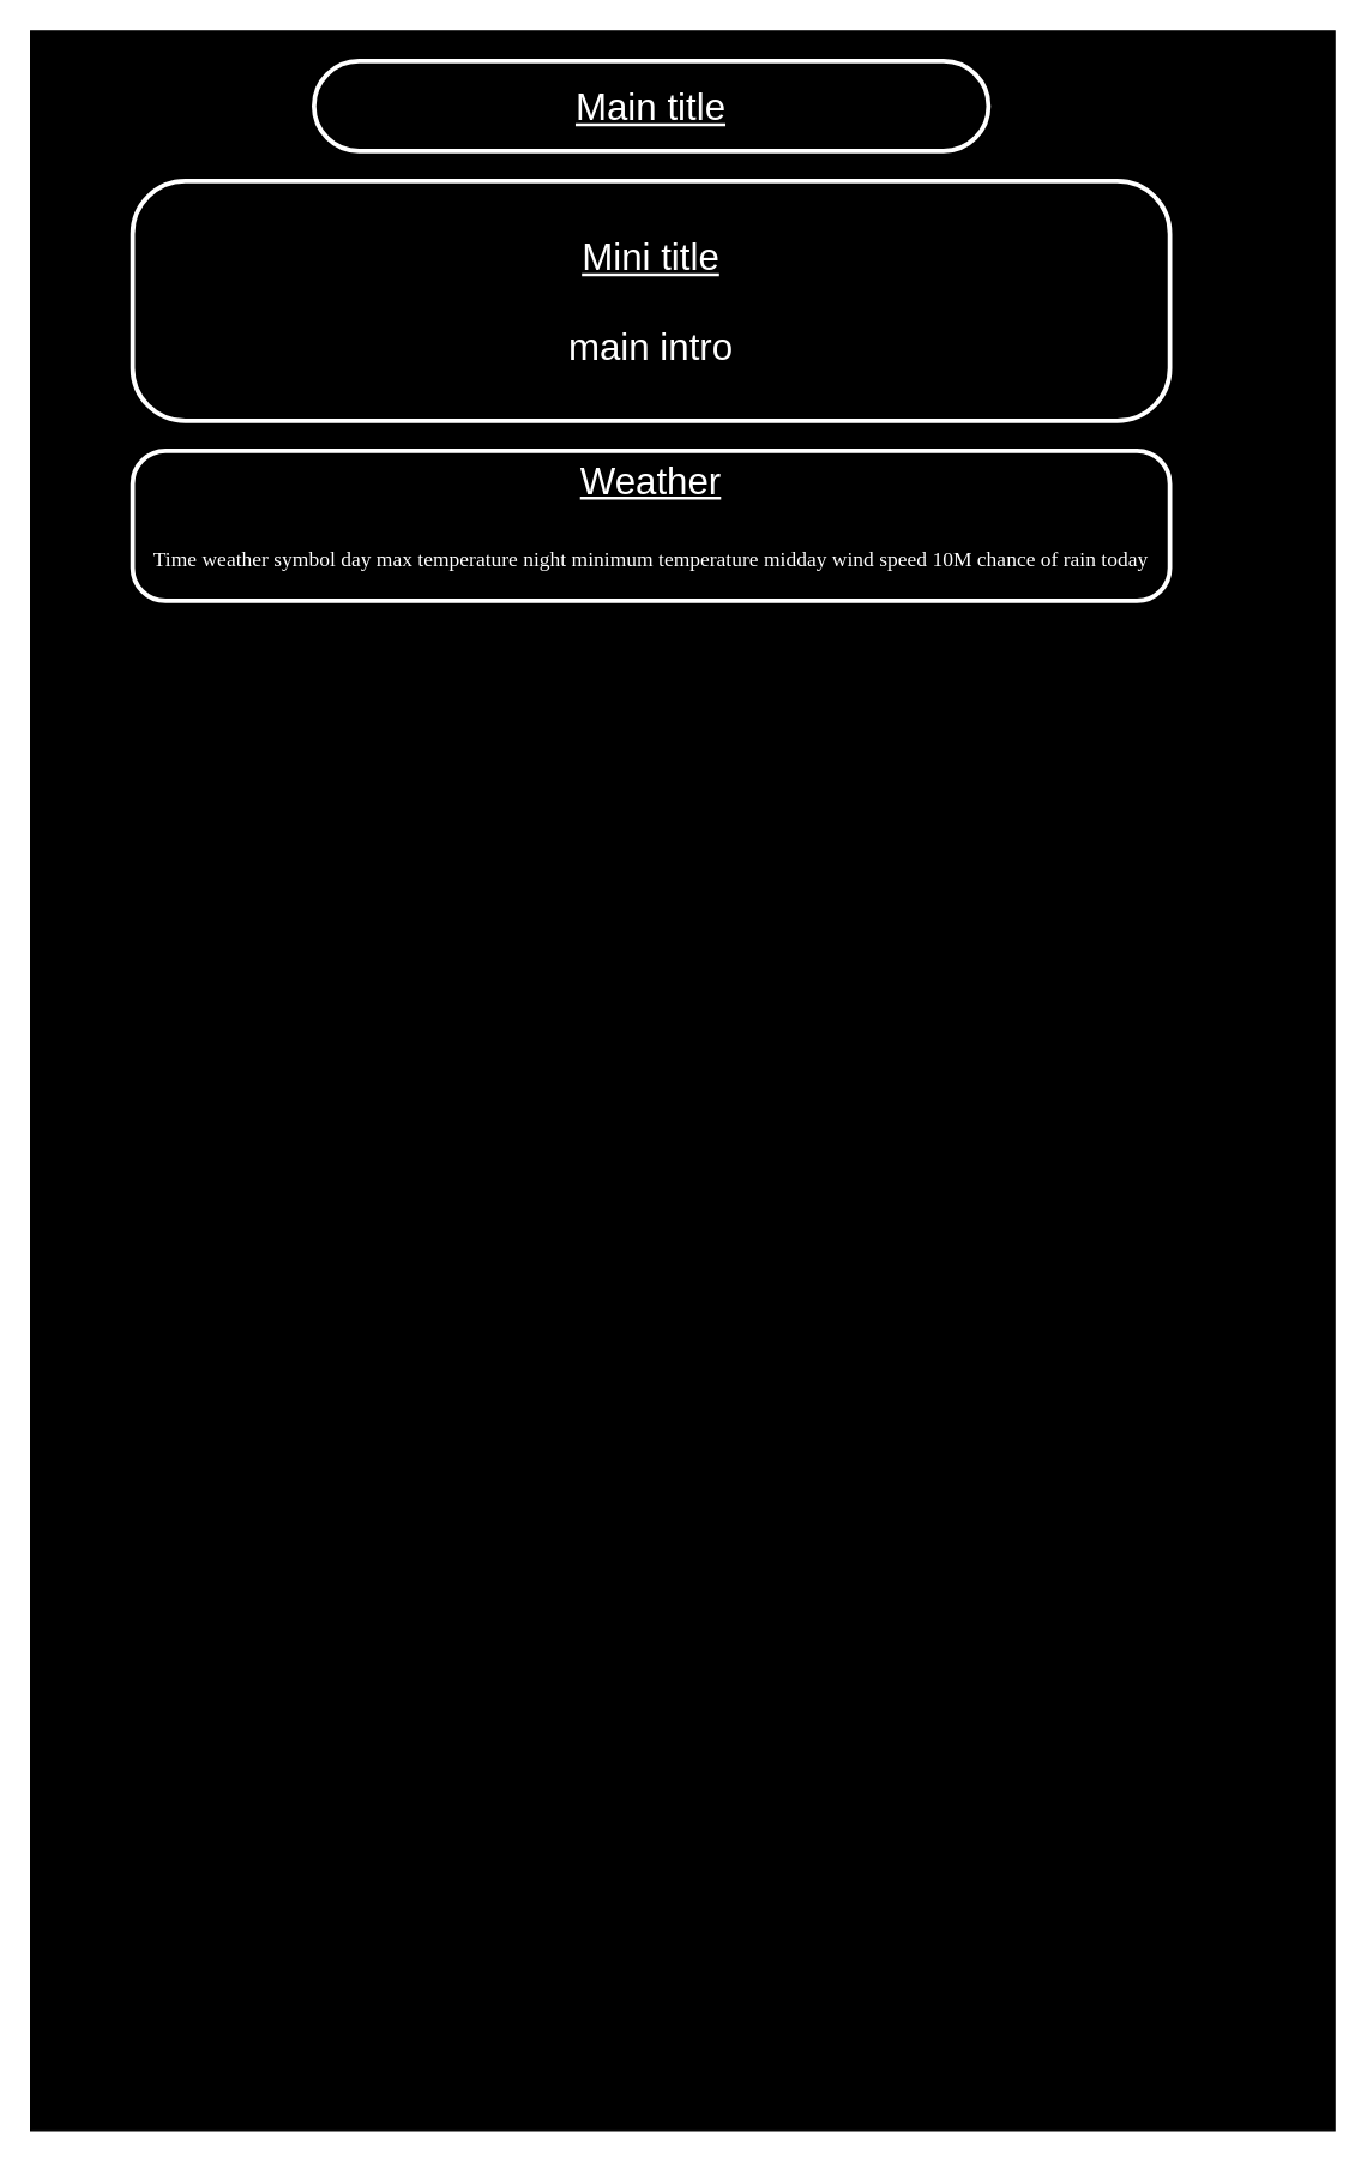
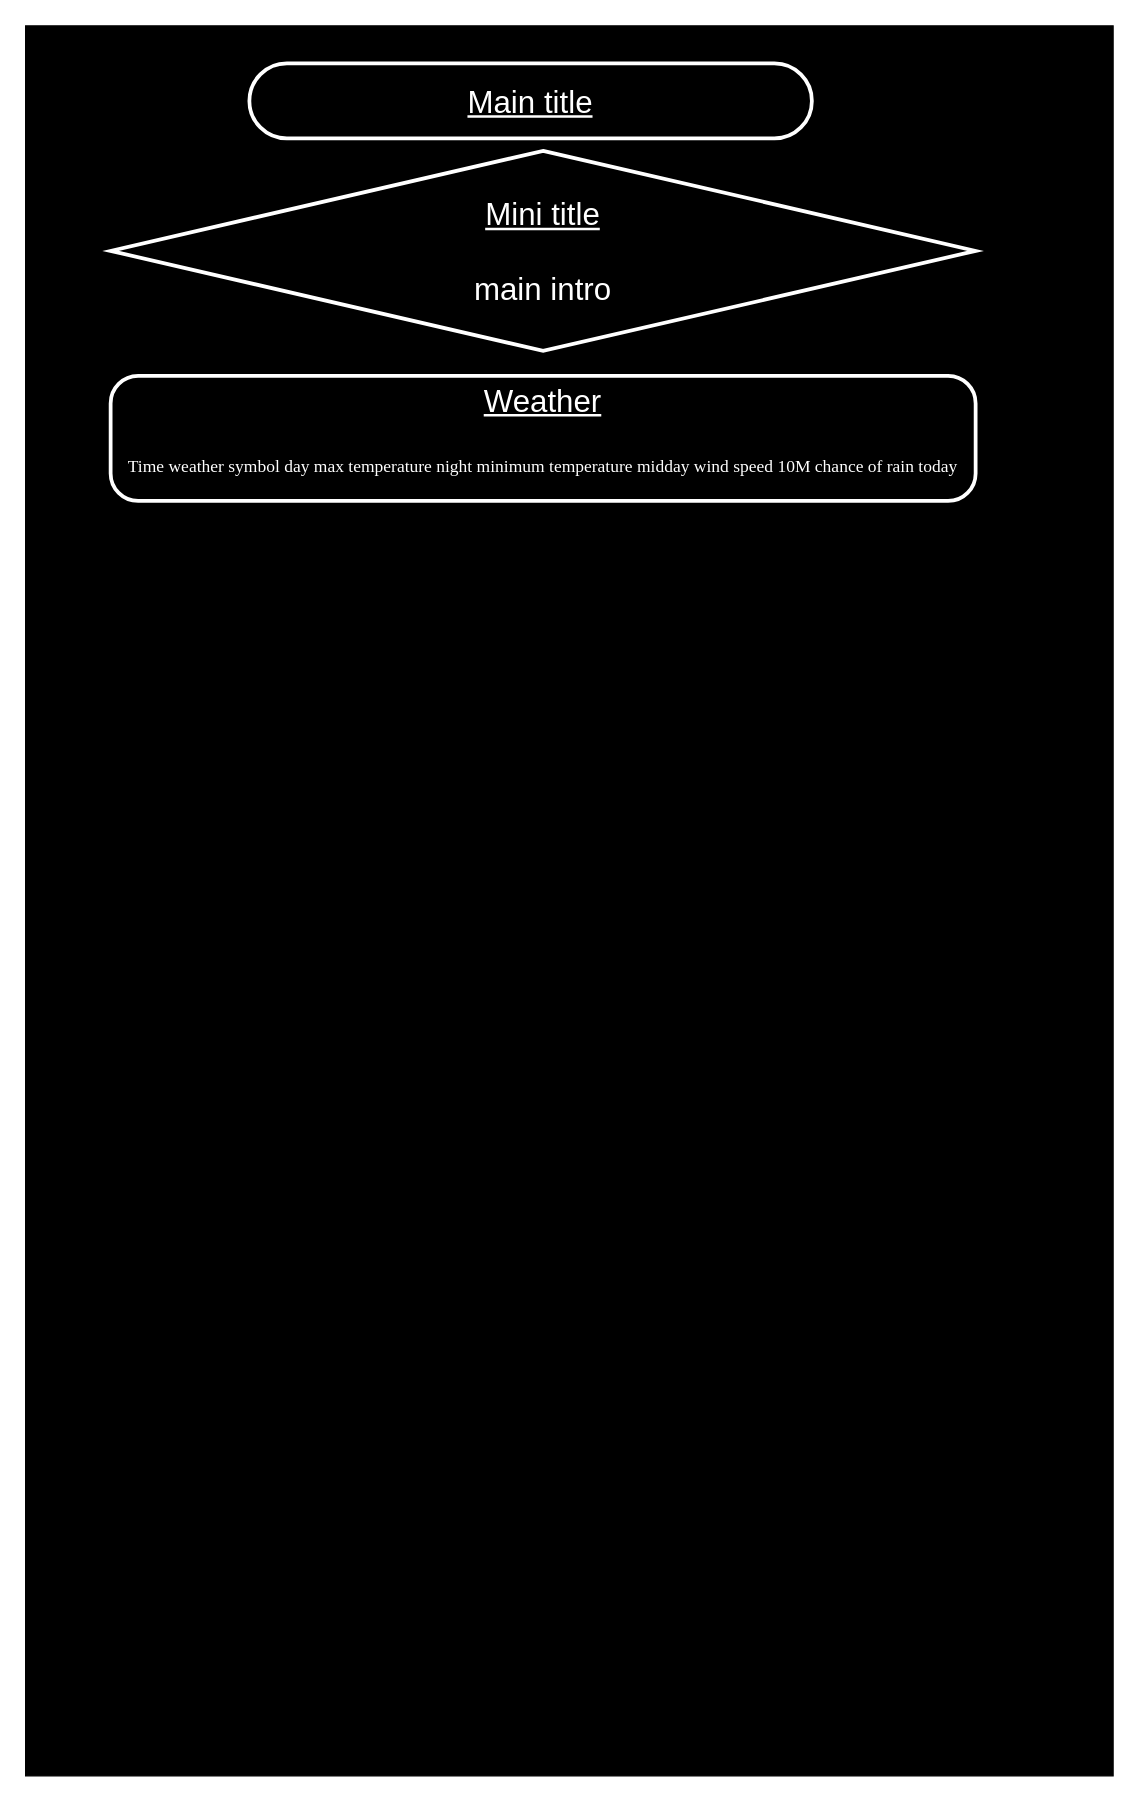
  <mxCell id="0" />
  <mxCell id="1" parent="0" />
  <mxCell id="2" value="" style="rounded=0;whiteSpace=wrap;html=1;fillColor=#000000;" vertex="1" parent="1"><mxGeometry width="870" height="1400" as="geometry" x="20" y="20" /></mxCell>
- <mxCell id="3" value="&lt;font style=&quot;font-size: 25px;&quot; color=&quot;#ffffff&quot;&gt;&lt;u&gt;Main title&lt;/u&gt;&lt;/font&gt;" style="rounded=1;whiteSpace=wrap;html=1;fillColor=#000000;strokeColor=#FFFFFF;strokeWidth=3;arcSize=50;" vertex="1" parent="1"><mxGeometry x="209" y="40" width="450" height="60" as="geometry" /></mxCell>
- <mxCell id="4" value="&lt;font style=&quot;font-size: 25px;&quot; color=&quot;#ffffff&quot;&gt;&lt;u&gt;Mini title&lt;/u&gt;&lt;/font&gt;&lt;div&gt;&lt;font style=&quot;font-size: 25px;&quot; color=&quot;#ffffff&quot;&gt;&lt;br&gt;&lt;/font&gt;&lt;/div&gt;&lt;div&gt;&lt;font style=&quot;font-size: 25px;&quot; color=&quot;#ffffff&quot;&gt;main intro&lt;/font&gt;&lt;/div&gt;" style="rounded=1;whiteSpace=wrap;html=1;fillColor=#000000;strokeColor=#FFFFFF;strokeWidth=3;arcSize=22;" vertex="1" parent="1"><mxGeometry x="88" y="120" width="692" height="160" as="geometry" /></mxCell>
+ <mxCell id="3" value="&lt;font style=&quot;font-size: 25px;&quot; color=&quot;#ffffff&quot;&gt;&lt;u&gt;Main title&lt;/u&gt;&lt;/font&gt;" style="rounded=1;whiteSpace=wrap;html=1;fillColor=#000000;strokeColor=#FFFFFF;strokeWidth=3;arcSize=50;" vertex="1" parent="1"><mxGeometry x="199" y="50" width="450" height="60" as="geometry" /></mxCell>
+ <mxCell id="4" value="&lt;font style=&quot;font-size: 25px;&quot; color=&quot;#ffffff&quot;&gt;&lt;u&gt;Mini title&lt;/u&gt;&lt;/font&gt;&lt;div&gt;&lt;font style=&quot;font-size: 25px;&quot; color=&quot;#ffffff&quot;&gt;&lt;br&gt;&lt;/font&gt;&lt;/div&gt;&lt;div&gt;&lt;font style=&quot;font-size: 25px;&quot; color=&quot;#ffffff&quot;&gt;main intro&lt;/font&gt;&lt;/div&gt;" style="rhombus;whiteSpace=wrap;html=1;fillColor=#000000;strokeColor=#FFFFFF;strokeWidth=3;arcSize=22;" vertex="1" parent="1"><mxGeometry x="88" y="120" width="692" height="160" as="geometry" /></mxCell>
  <mxCell id="5" value="&lt;font color=&quot;#ffffff&quot;&gt;&lt;span style=&quot;font-size: 25px;&quot;&gt;&lt;u&gt;Weather&lt;/u&gt;&lt;/span&gt;&lt;/font&gt;&lt;br&gt;&lt;div&gt;&lt;font style=&quot;font-size: 25px;&quot; color=&quot;#ffffff&quot;&gt;&lt;br&gt;&lt;/font&gt;&lt;/div&gt;&lt;div style=&quot;font-size: 14px;&quot;&gt;&lt;div style=&quot;background-color: rgb(0, 0, 0); color: rgb(255, 255, 255); align-items: center; display: flex; flex-flow: column wrap; gap: 1rem; justify-content: center; font-family: &amp;quot;Times New Roman&amp;quot;;&quot; class=&quot;column&quot;&gt;Time weather symbol day max temperature night minimum temperature midday wind speed 10M chance of rain today&lt;/div&gt;&lt;/div&gt;&lt;div&gt;&lt;br&gt;&lt;/div&gt;" style="rounded=1;whiteSpace=wrap;html=1;fillColor=#000000;strokeColor=#FFFFFF;strokeWidth=3;arcSize=22;" vertex="1" parent="1"><mxGeometry x="88" y="300" width="692" height="100" as="geometry" /></mxCell>
